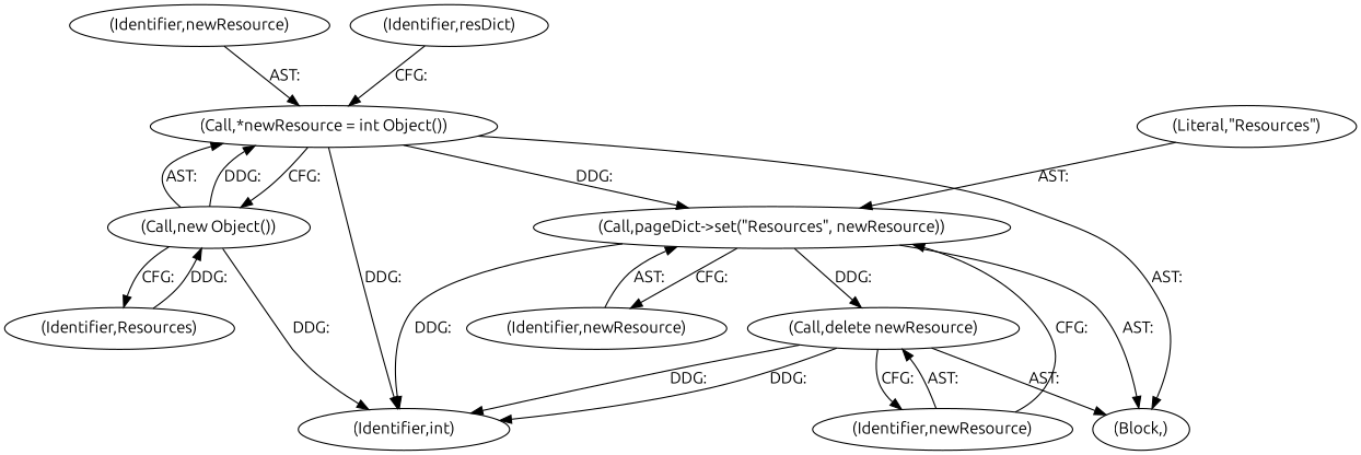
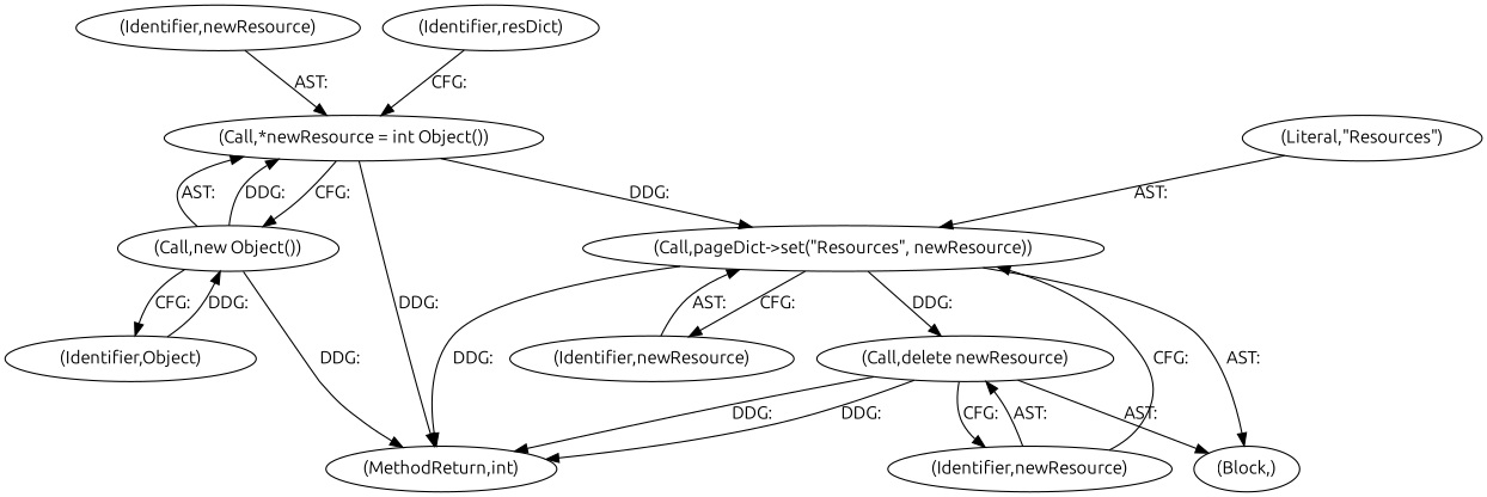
  digraph {
    fontname=Ubuntu
    node [fontname=Ubuntu]
    edge [fontname=Ubuntu]
    n1 [label="(Call,pageDict->set(\"Resources\", newResource))"]
    n2 [label="(Call,delete newResource)"]
-   n3 [label="(Identifier,int)"]
+   n3 [label="(MethodReturn,int)"]
    n4 [label="(Block,)"]
    n5 [label="(Identifier,newResource)"]
    n6 [label="(Identifier,newResource)"]
    n7 [label="(Call,*newResource = int Object())"]
    n8 [label="(Call,new Object())"]
-   n9 [label="(Identifier,Resources)"]
+   n9 [label="(Identifier,Object)"]
    n10 [label="(Identifier,newResource)"]
    n11 [label="(Literal,\"Resources\")"]
    n12 [label="(Identifier,resDict)"]
    n1 -> n2 [label="DDG: "]
    n1 -> n3 [label="DDG: "]
    n1 -> n4 [label="AST: "]
    n1 -> n5 [label="CFG: "]
    n2 -> n3 [label="DDG: "]
    n2 -> n3 [label="DDG: "]
    n2 -> n4 [label="AST: "]
    n2 -> n6 [label="CFG: "]
    n5 -> n1 [label="AST: "]
    n6 -> n1 [label="CFG: "]
    n6 -> n2 [label="AST: "]
    n7 -> n1 [label="DDG: "]
    n7 -> n3 [label="DDG: "]
-   n7 -> n4 [label="AST: "]
    n7 -> n8 [label="CFG: "]
    n8 -> n3 [label="DDG: "]
    n8 -> n7 [label="AST: "]
    n8 -> n7 [label="DDG: "]
    n8 -> n9 [label="CFG: "]
    n9 -> n8 [label="DDG: "]
    n10 -> n7 [label="AST: "]
    n11 -> n1 [label="AST: "]
    n12 -> n7 [label="CFG: "]
  }
